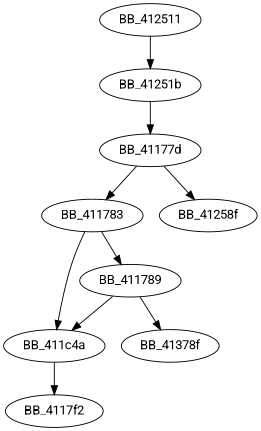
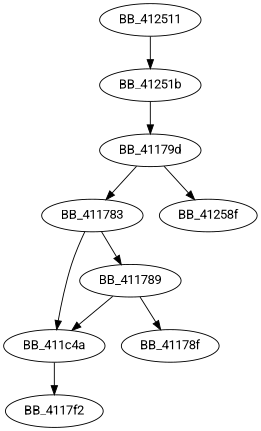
  digraph {
    fontname=Roboto
    node [fontname=Roboto]
    edge [fontname=Roboto]
-   BB_41177d
+   BB_41177d [label=BB_41179d]
    BB_411783
    BB_41258f
    BB_411789
    BB_411c4a
-   BB_41178f [label=BB_41378f]
+   BB_41178f
    BB_4117f2
    BB_412511
    BB_41251b
    BB_41177d -> BB_411783
    BB_41177d -> BB_41258f
    BB_411783 -> BB_411789
    BB_411783 -> BB_411c4a
    BB_411789 -> BB_411c4a
    BB_411789 -> BB_41178f
    BB_411c4a -> BB_4117f2
    BB_412511 -> BB_41251b
    BB_41251b -> BB_41177d
  }
